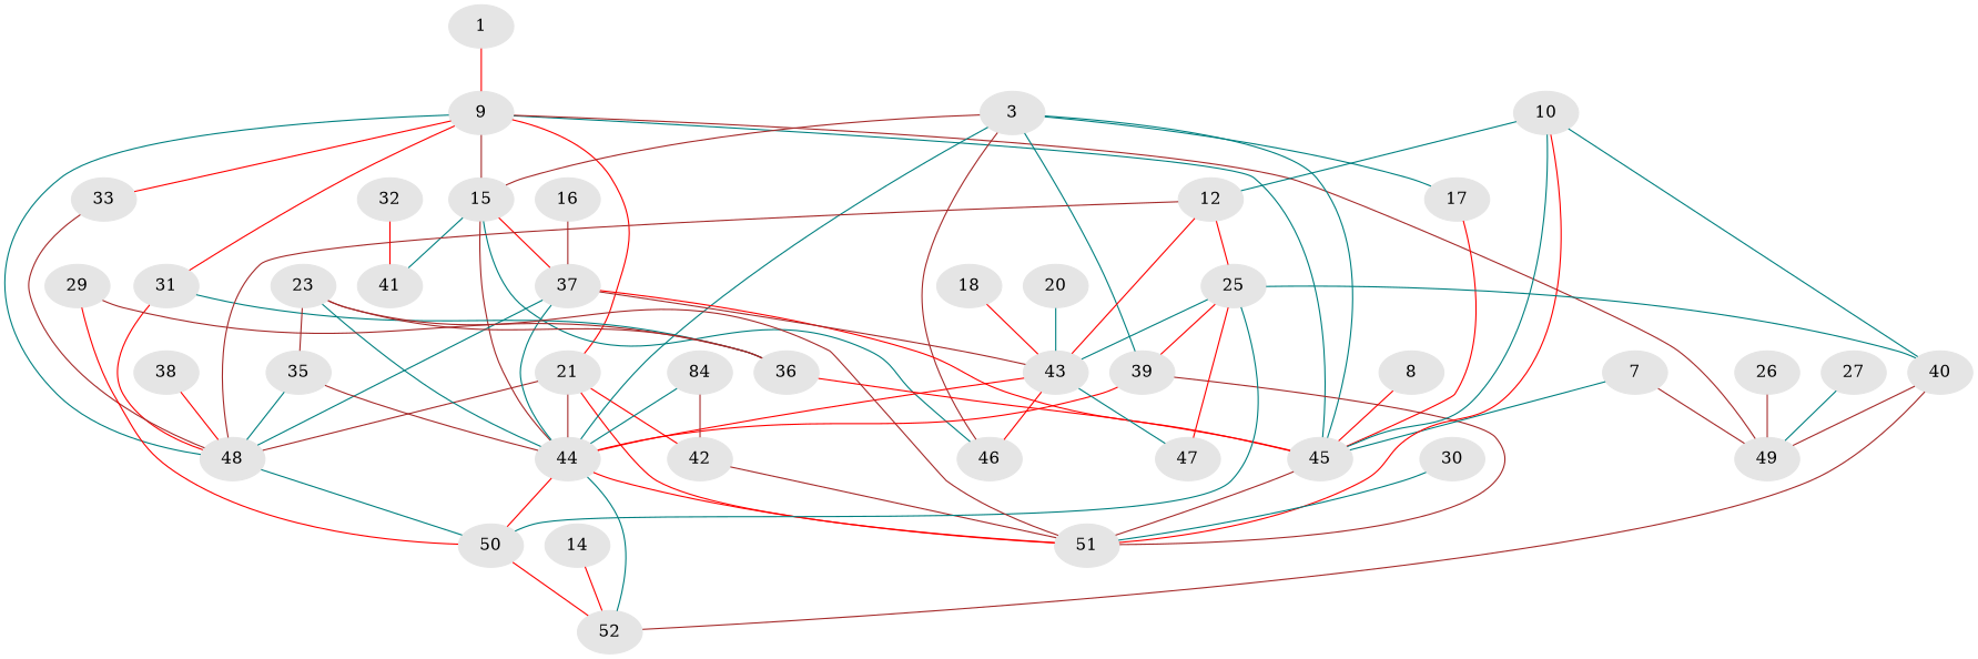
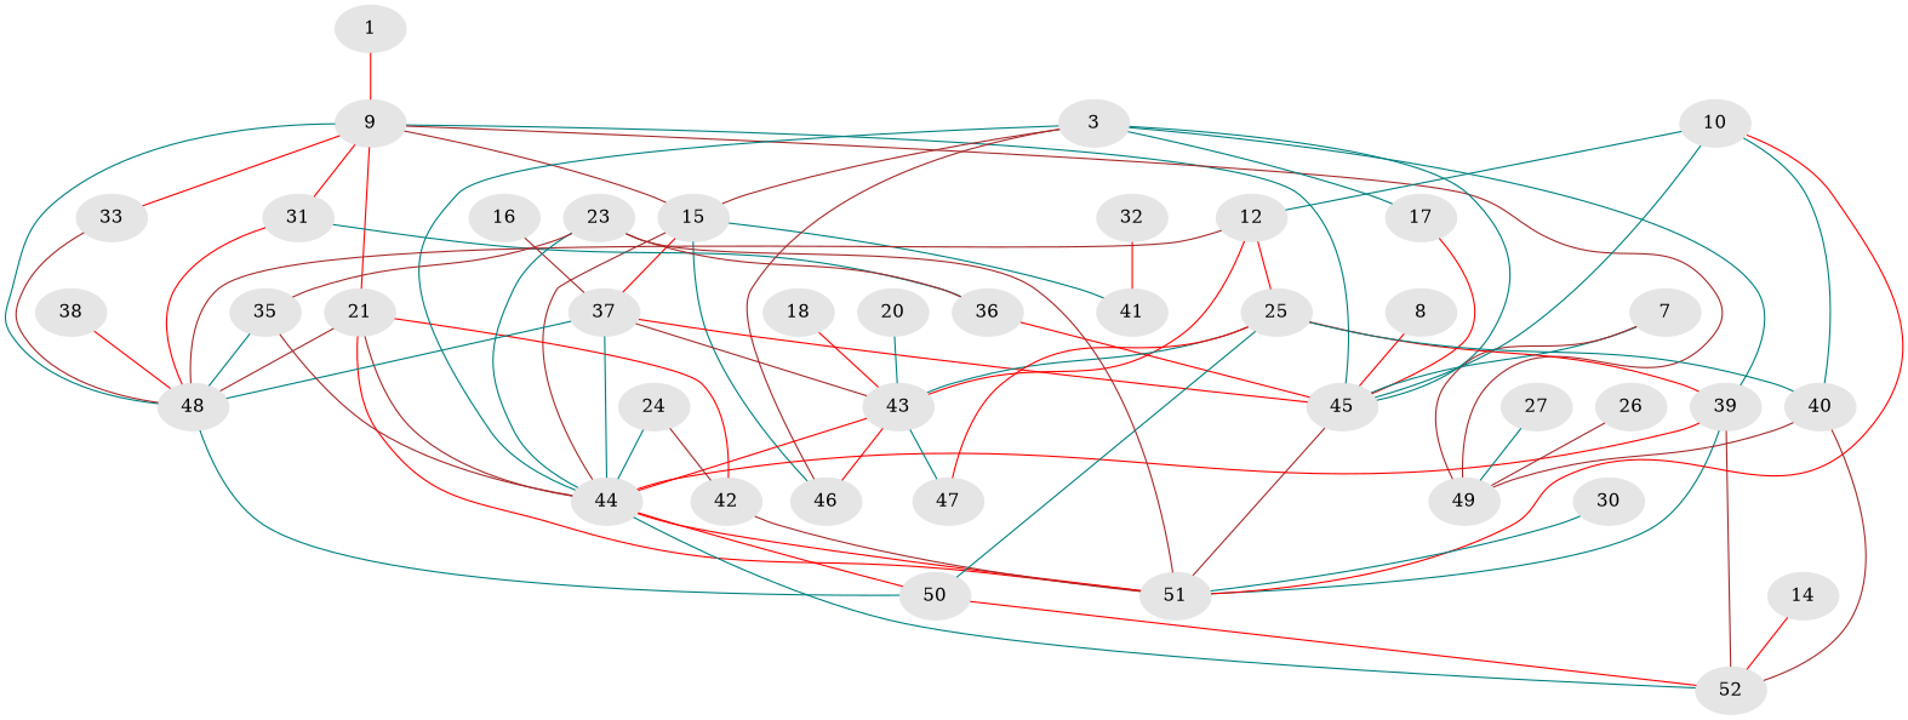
  graph {
    node [color=gray90 style=filled]
    edge [color=red weight=1.0]
    1
    9
    15
    45
    49
    21
    31
    33
    48
    3
    17
    39
    44
    46
    37
    41
    51
    52
    50
    7
    8
    42
    36
    10
    12
    40
    25
    43
    47
    14
    16
    18
    20
    23
    35
-   24 [label=84]
+   24
    26
    27
-   29
    30
    32
    38
    1 -- 9
    9 -- 15 [color=brown]
    9 -- 45 [color=teal]
    9 -- 49 [color=brown]
    9 -- 21
    9 -- 31
    9 -- 33
    9 -- 48 [color=teal]
    15 -- 44 [color=brown]
    15 -- 46 [color=teal]
    15 -- 37
    15 -- 41 [color=teal]
    45 -- 51 [color=brown]
    21 -- 48 [color=brown]
    21 -- 44 [color=brown]
    21 -- 51
    21 -- 42
    31 -- 48
    31 -- 36 [color=teal]
    33 -- 48 [color=brown]
    48 -- 50 [color=teal]
    3 -- 15 [color=brown]
    3 -- 45 [color=teal]
    3 -- 17 [color=teal]
    3 -- 39 [color=teal]
    3 -- 44 [color=teal]
    3 -- 46 [color=brown]
    17 -- 45
    39 -- 44
-   39 -- 51 [color=brown weight=2.0]
+   39 -- 51 [color=teal weight=2.0]
+   39 -- 52 [color=brown]
    44 -- 51
    44 -- 52 [color=teal]
    44 -- 50
    37 -- 45
    37 -- 48 [color=teal]
    37 -- 44 [color=teal]
    37 -- 43 [color=brown]
    50 -- 52
    7 -- 45 [color=teal]
    7 -- 49 [color=brown]
    8 -- 45
    42 -- 51 [color=brown]
    36 -- 45
    10 -- 45 [color=teal]
    10 -- 51
    10 -- 12 [color=teal]
    10 -- 40 [color=teal]
    12 -- 48 [color=brown]
    12 -- 25
    12 -- 43
    40 -- 49 [color=brown]
    40 -- 52 [color=brown]
    25 -- 39
    25 -- 50 [color=teal]
    25 -- 40 [color=teal]
    25 -- 43 [color=teal]
    25 -- 47 [weight=2.0]
    43 -- 44
    43 -- 46
    43 -- 47 [color=teal]
    14 -- 52
    16 -- 37 [color=brown]
    18 -- 43
    20 -- 43 [color=teal]
    23 -- 44 [color=teal]
    23 -- 51 [color=brown weight=2.0]
    23 -- 36 [color=brown]
    23 -- 35 [color=brown]
    35 -- 48 [color=teal]
    35 -- 44 [color=brown]
    24 -- 44 [color=teal]
    24 -- 42 [color=brown]
    26 -- 49 [color=brown]
    27 -- 49 [color=teal]
-   29 -- 50
-   29 -- 36 [color=brown]
    30 -- 51 [color=teal]
    32 -- 41
    38 -- 48
  }
